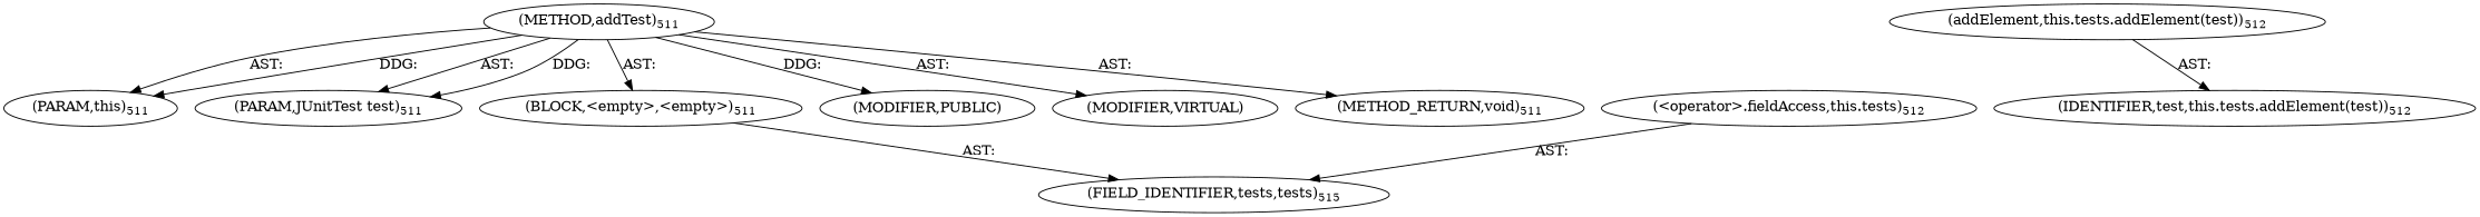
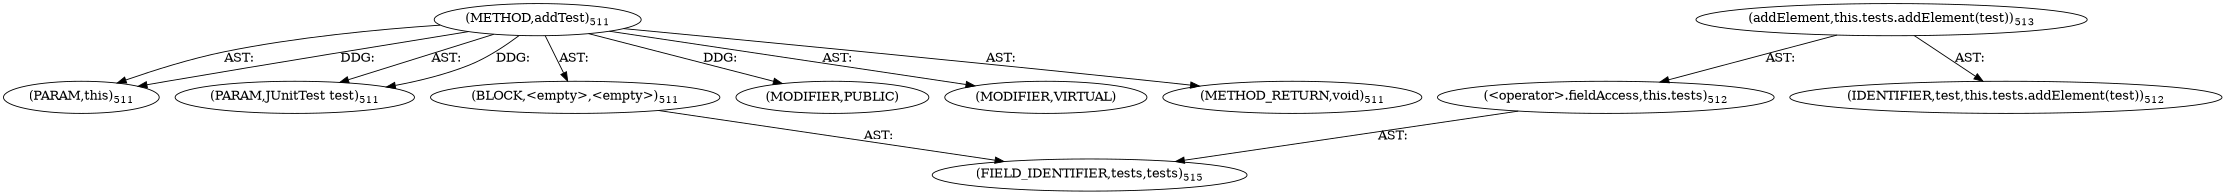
  digraph {
    n1 [label=<(METHOD,addTest)<SUB>511</SUB>>]
    n2 [label=<(PARAM,this)<SUB>511</SUB>>]
    n3 [label=<(PARAM,JUnitTest test)<SUB>511</SUB>>]
    n4 [label=<(BLOCK,&lt;empty&gt;,&lt;empty&gt;)<SUB>511</SUB>>]
    n5 [label=<(MODIFIER,PUBLIC)>]
    n6 [label=<(MODIFIER,VIRTUAL)>]
    n7 [label=<(METHOD_RETURN,void)<SUB>511</SUB>>]
    n8 [label=<(FIELD_IDENTIFIER,tests,tests)<SUB>515</SUB>>]
-   n9 [label=<(addElement,this.tests.addElement(test))<SUB>512</SUB>>]
+   n9 [label=<(addElement,this.tests.addElement(test))<SUB>513</SUB>>]
    n10 [label=<(&lt;operator&gt;.fieldAccess,this.tests)<SUB>512</SUB>>]
    n11 [label=<(IDENTIFIER,test,this.tests.addElement(test))<SUB>512</SUB>>]
    n1 -> n2 [label="AST: "]
    n1 -> n2 [label="DDG: "]
    n1 -> n3 [label="AST: "]
    n1 -> n3 [label="DDG: "]
    n1 -> n4 [label="AST: "]
    n1 -> n5 [label="DDG: "]
    n1 -> n6 [label="AST: "]
    n1 -> n7 [label="AST: "]
    n4 -> n8 [label="AST: "]
+   n9 -> n10 [label="AST: "]
    n9 -> n11 [label="AST: "]
    n10 -> n8 [label="AST: "]
  }
